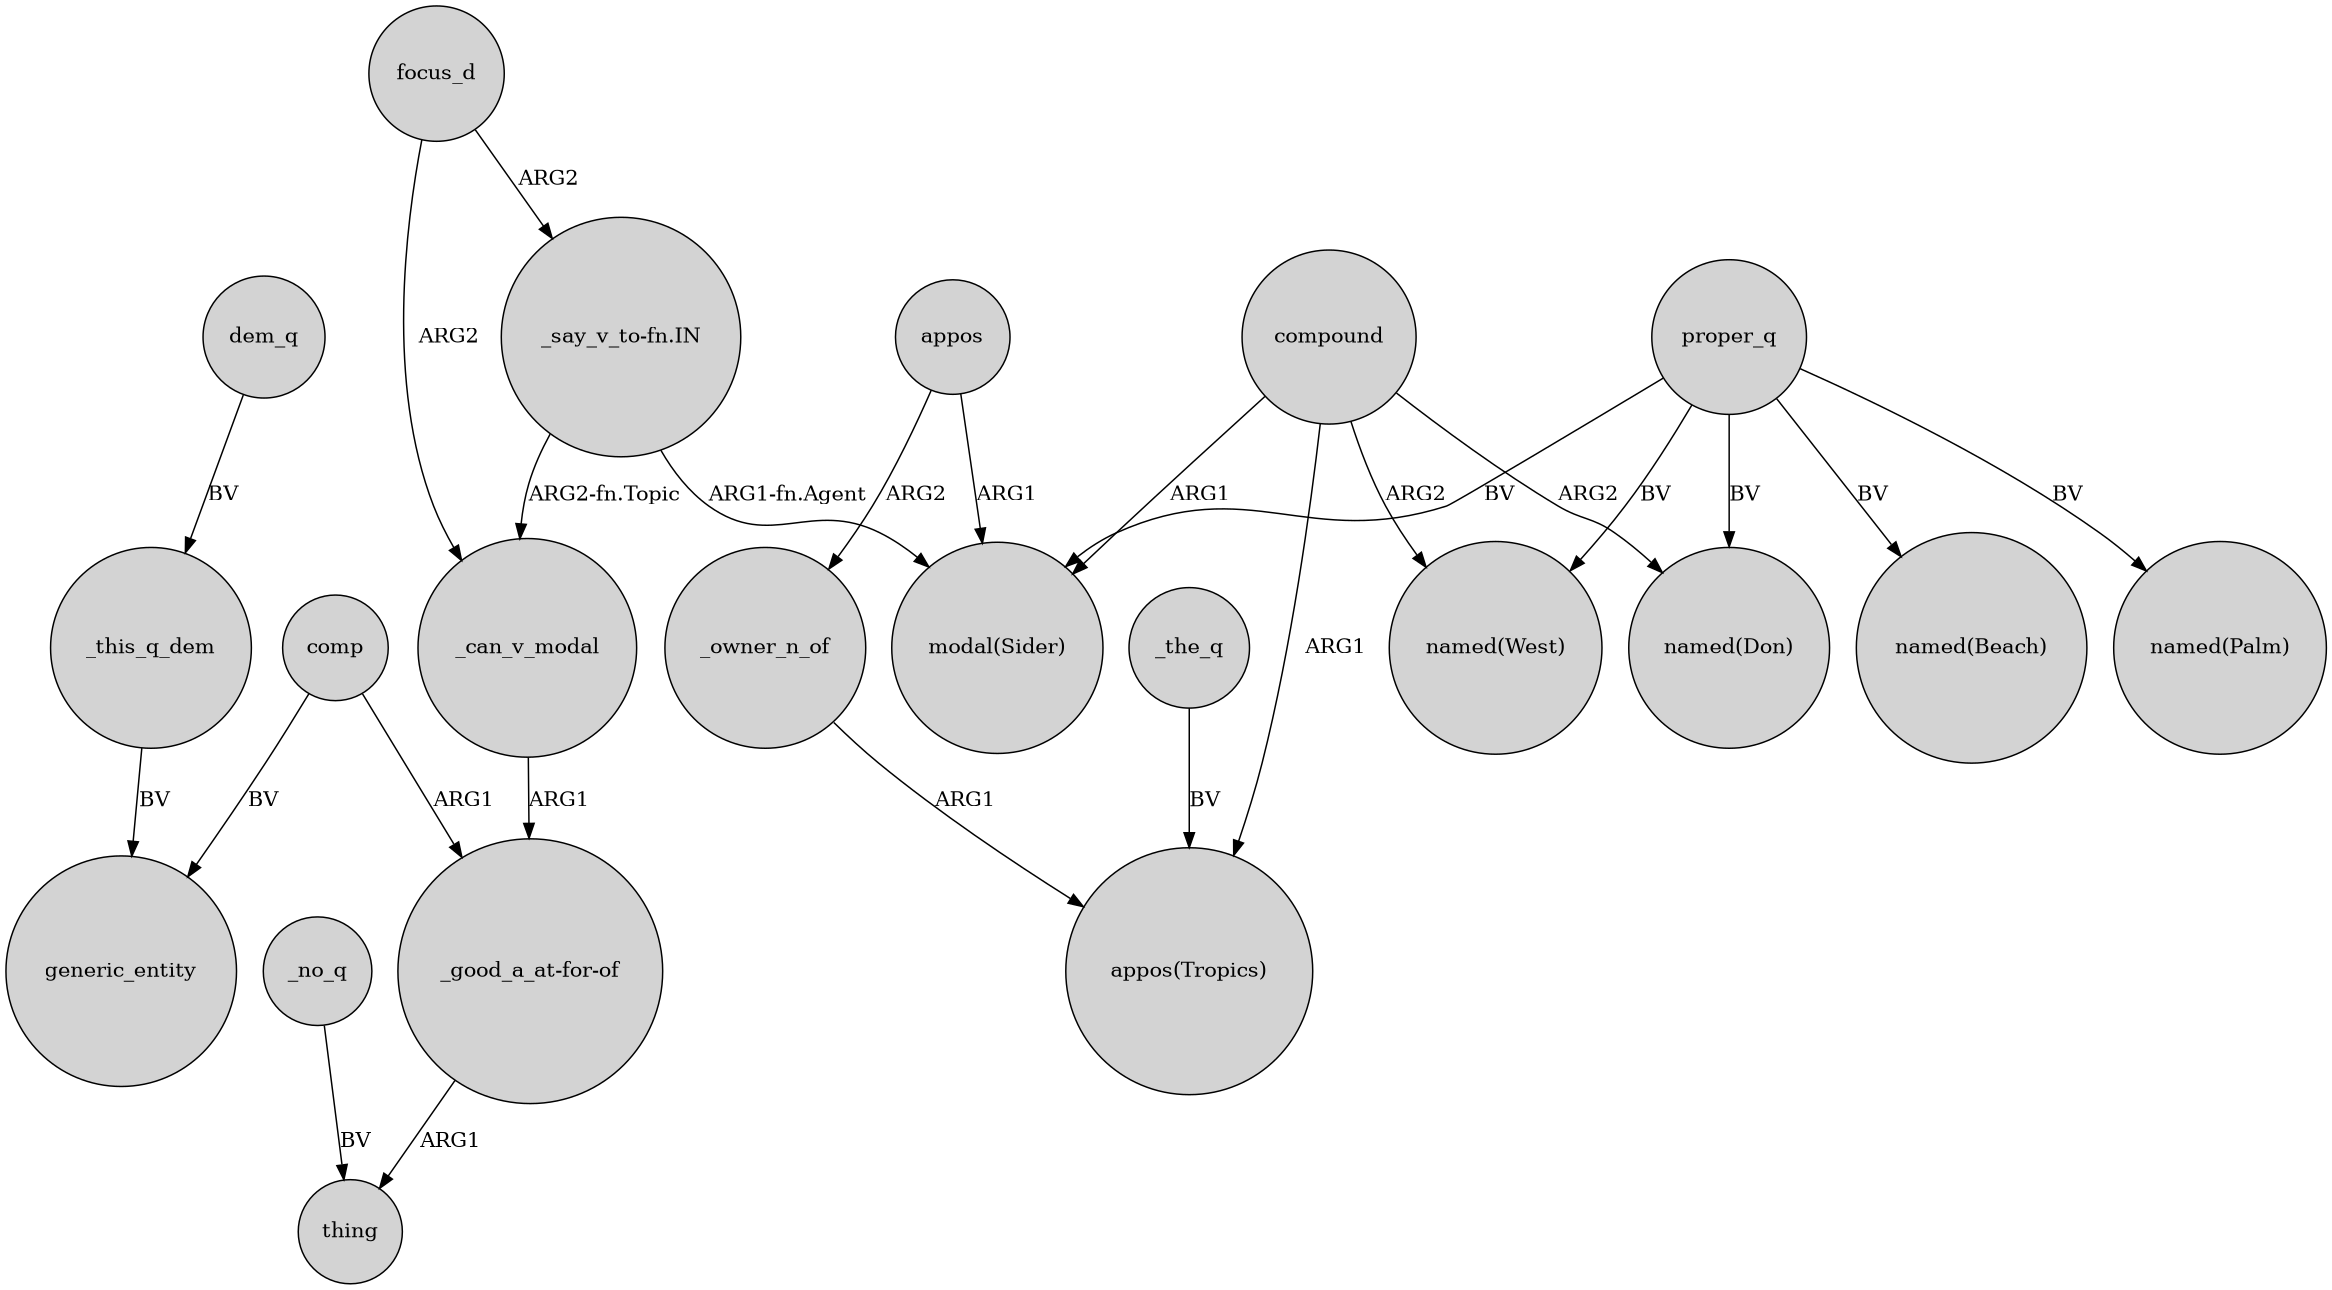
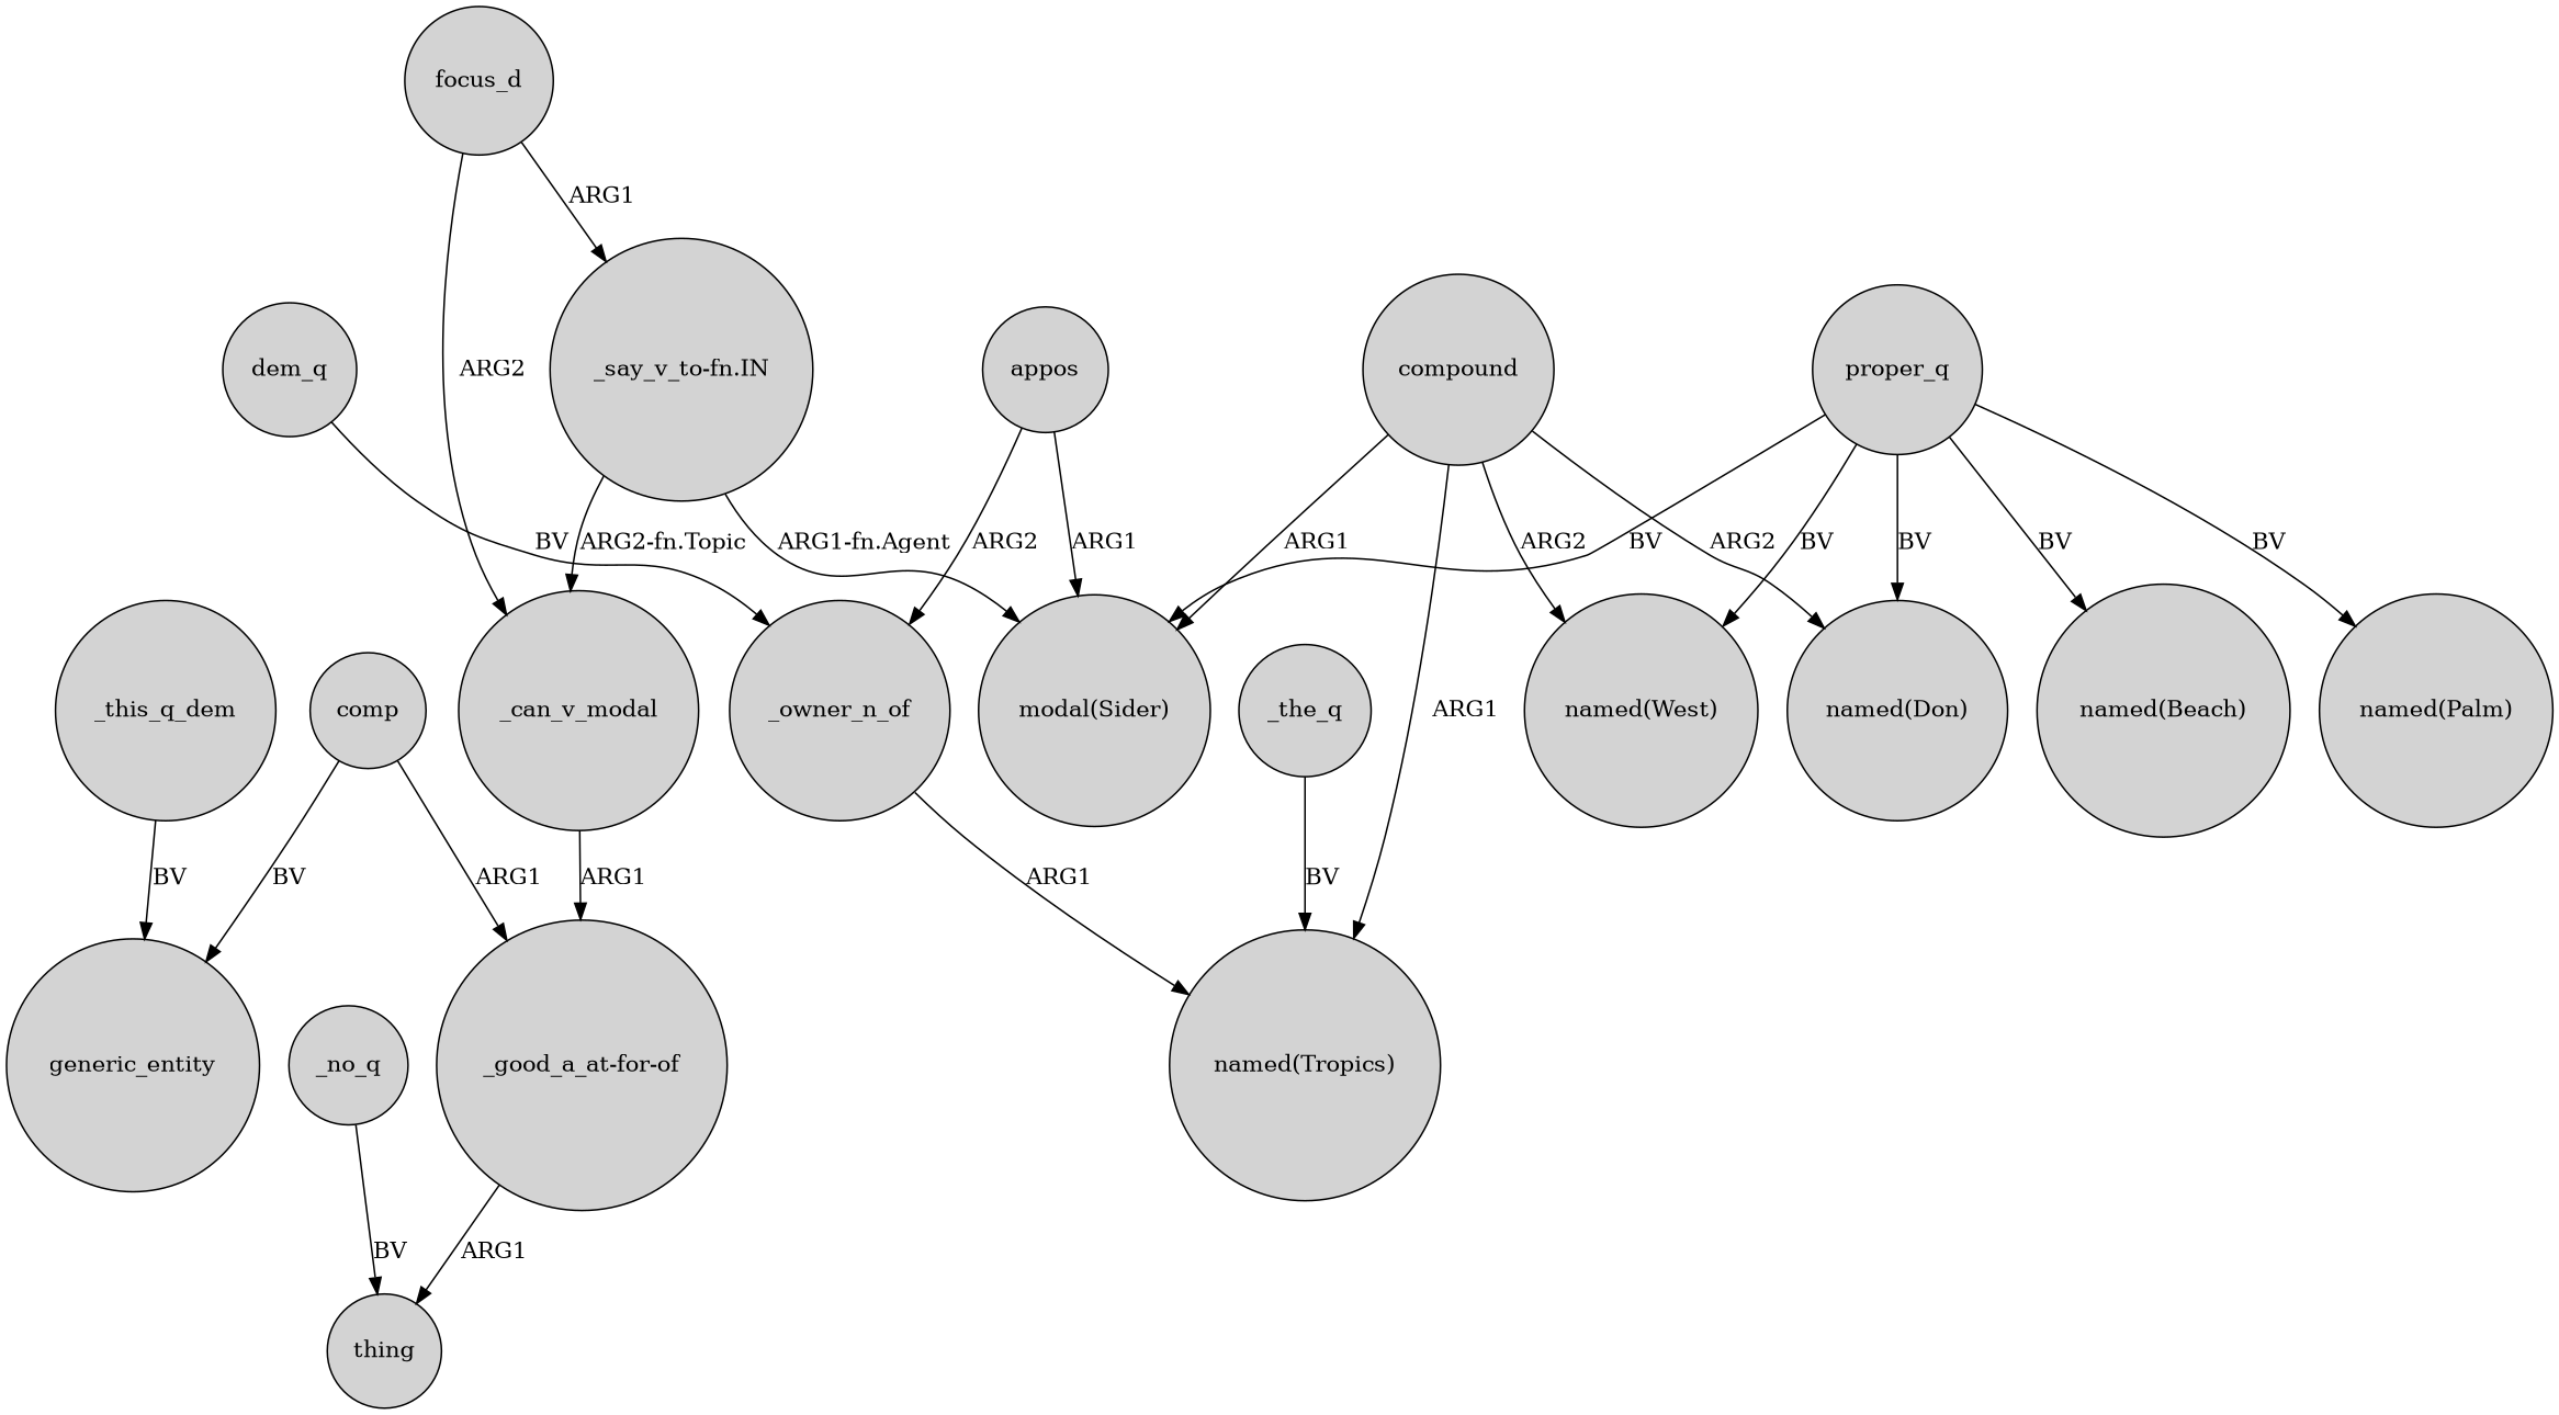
  digraph {
    node [shape=circle style=filled]
    _can_v_modal
    "_good_a_at-for-of"
    thing
    appos
    _owner_n_of
    n6 [label="modal(Sider)"]
-   "named(Tropics)" [label="appos(Tropics)"]
+   "named(Tropics)"
    proper_q
    "named(Don)"
    "named(West)"
    "named(Beach)"
    "named(Palm)"
    compound
    comp
    generic_entity
    "_say_v_to-fn.IN"
    _this_q_dem
    _no_q
    _the_q
    n20 [label=dem_q]
    focus_d
    _can_v_modal -> "_good_a_at-for-of" [label=ARG1]
    "_good_a_at-for-of" -> thing [label=ARG1]
    appos -> _owner_n_of [label=ARG2]
    appos -> n6 [label=ARG1]
    _owner_n_of -> "named(Tropics)" [label=ARG1]
    proper_q -> n6 [label=BV]
    proper_q -> "named(Don)" [label=BV]
    proper_q -> "named(West)" [label=BV]
    proper_q -> "named(Beach)" [label=BV]
    proper_q -> "named(Palm)" [label=BV]
    compound -> n6 [label=ARG1]
    compound -> "named(Tropics)" [label=ARG1]
    compound -> "named(Don)" [label=ARG2]
    compound -> "named(West)" [label=ARG2]
    comp -> "_good_a_at-for-of" [label=ARG1]
    comp -> generic_entity [label=BV]
    "_say_v_to-fn.IN" -> _can_v_modal [label="ARG2-fn.Topic"]
    "_say_v_to-fn.IN" -> n6 [label="ARG1-fn.Agent"]
    _this_q_dem -> generic_entity [label=BV]
    _no_q -> thing [label=BV]
    _the_q -> "named(Tropics)" [label=BV]
-   n20 -> _this_q_dem [label=BV]
+   n20 -> _owner_n_of [label=BV]
    focus_d -> _can_v_modal [label=ARG2]
-   focus_d -> "_say_v_to-fn.IN" [label=ARG2]
+   focus_d -> "_say_v_to-fn.IN" [label=ARG1]
  }
